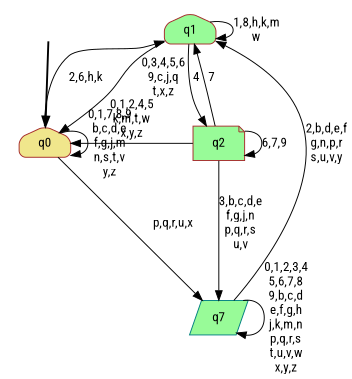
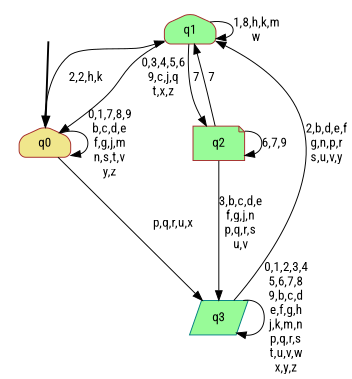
  digraph {
    fontname="Roboto Condensed"
    rankdir=TB
    node [fontname="Roboto Condensed" shape=house style="rounded,filled" color=brown fillcolor=palegreen]
    edge [fontname="Roboto Condensed"]
    __start0 [height=0 shape=none style=invis width=0 color="" fillcolor=""]
    n2 [fillcolor=khaki label=q0]
    n3 [label=q1]
-   n4 [color=teal label=q7 shape=parallelogram style=filled]
+   n4 [color=teal label=q3 shape=parallelogram style=filled]
    n5 [label=q2 shape=note]
    subgraph cluster_1 {
      nodesep=0.15
      ranksep=0.15
      style=invis
      __start0
      n2
    }
    __start0 -> n2 [penwidth=2]
    n2 -> n2 [label="0,1,7,8,9\nb,c,d,e\nf,g,j,m\nn,s,t,v\ny,z"]
-   n2 -> n3 [label="2,6,h,k"]
+   n2 -> n3 [label="2,2,h,k"]
    n2 -> n4 [label="p,q,r,u,x"]
    n3 -> n2 [label="0,3,4,5,6\n9,c,j,q\nt,x,z"]
    n3 -> n3 [label="1,8,h,k,m\nw"]
-   n3 -> n5 [label=4]
+   n3 -> n5 [label=7]
    n4 -> n3 [label="2,b,d,e,f\ng,n,p,r\ns,u,v,y"]
    n4 -> n4 [label="0,1,2,3,4\n5,6,7,8\n9,b,c,d\ne,f,g,h\nj,k,m,n\np,q,r,s\nt,u,v,w\nx,y,z"]
-   n5 -> n2 [label="0,1,2,4,5\nk,m,t,w\nx,y,z"]
    n5 -> n3 [label=7]
    n5 -> n4 [label="3,b,c,d,e\nf,g,j,n\np,q,r,s\nu,v"]
    n5 -> n5 [label="6,7,9"]
  }
